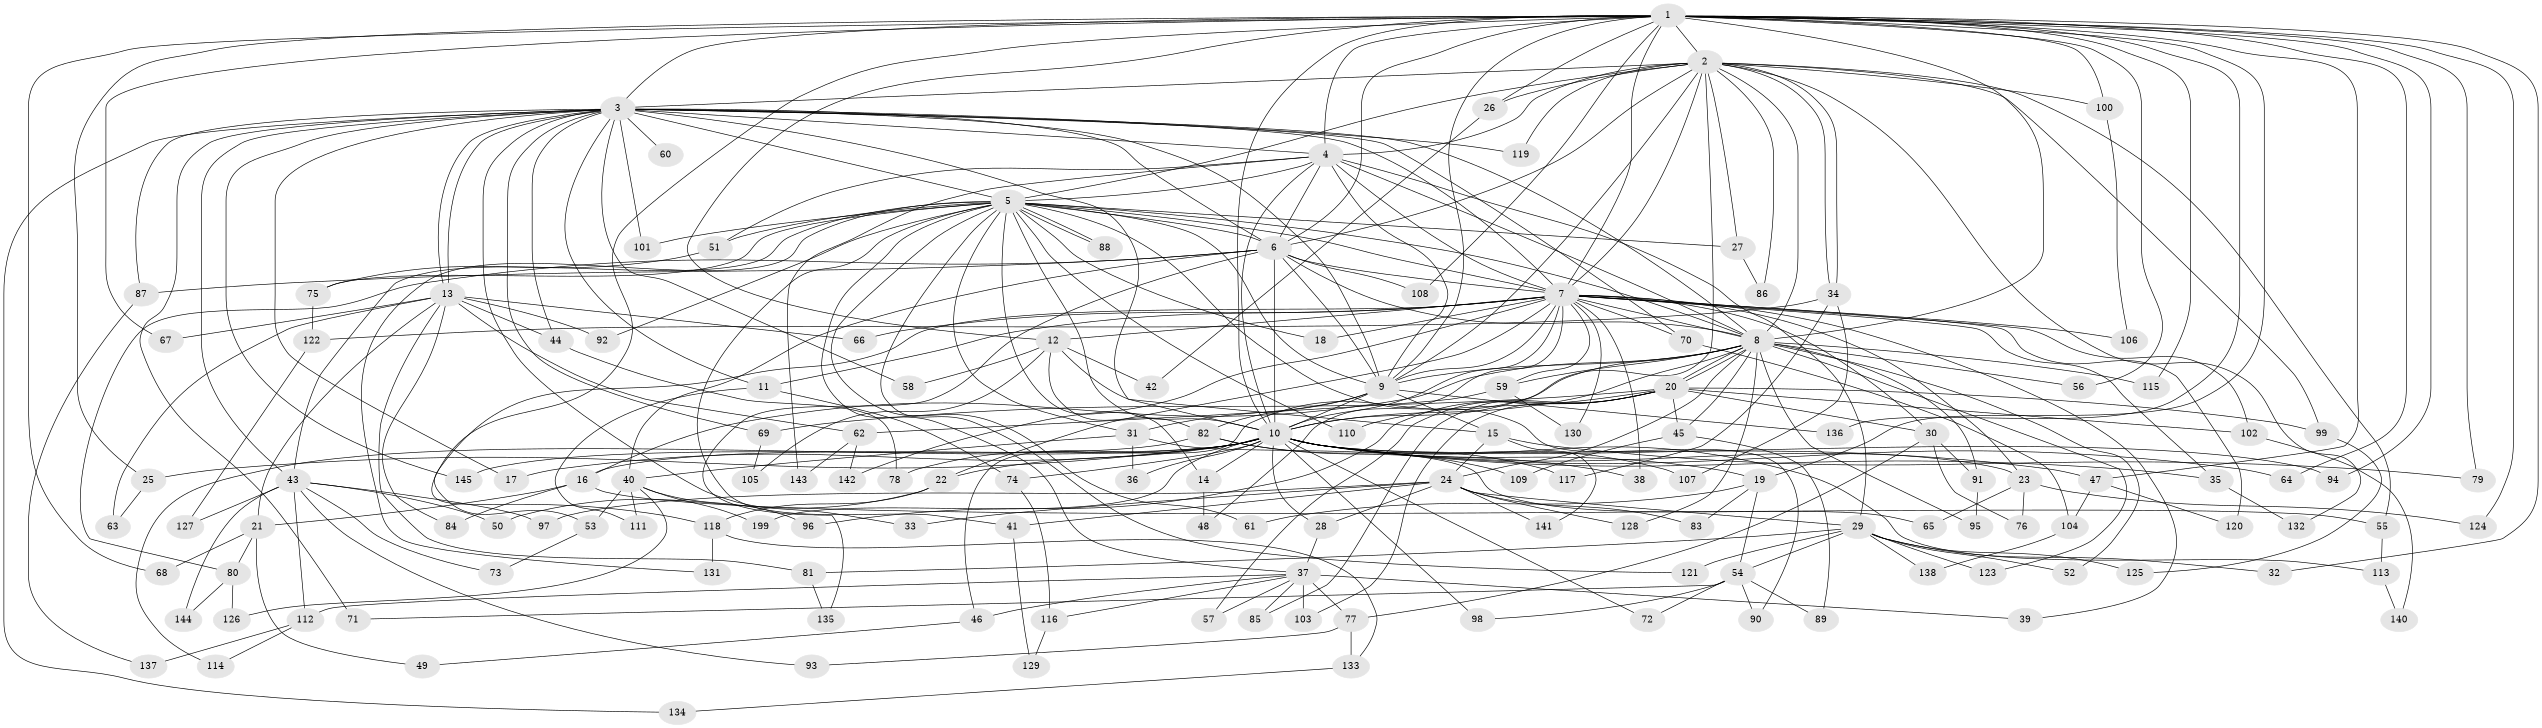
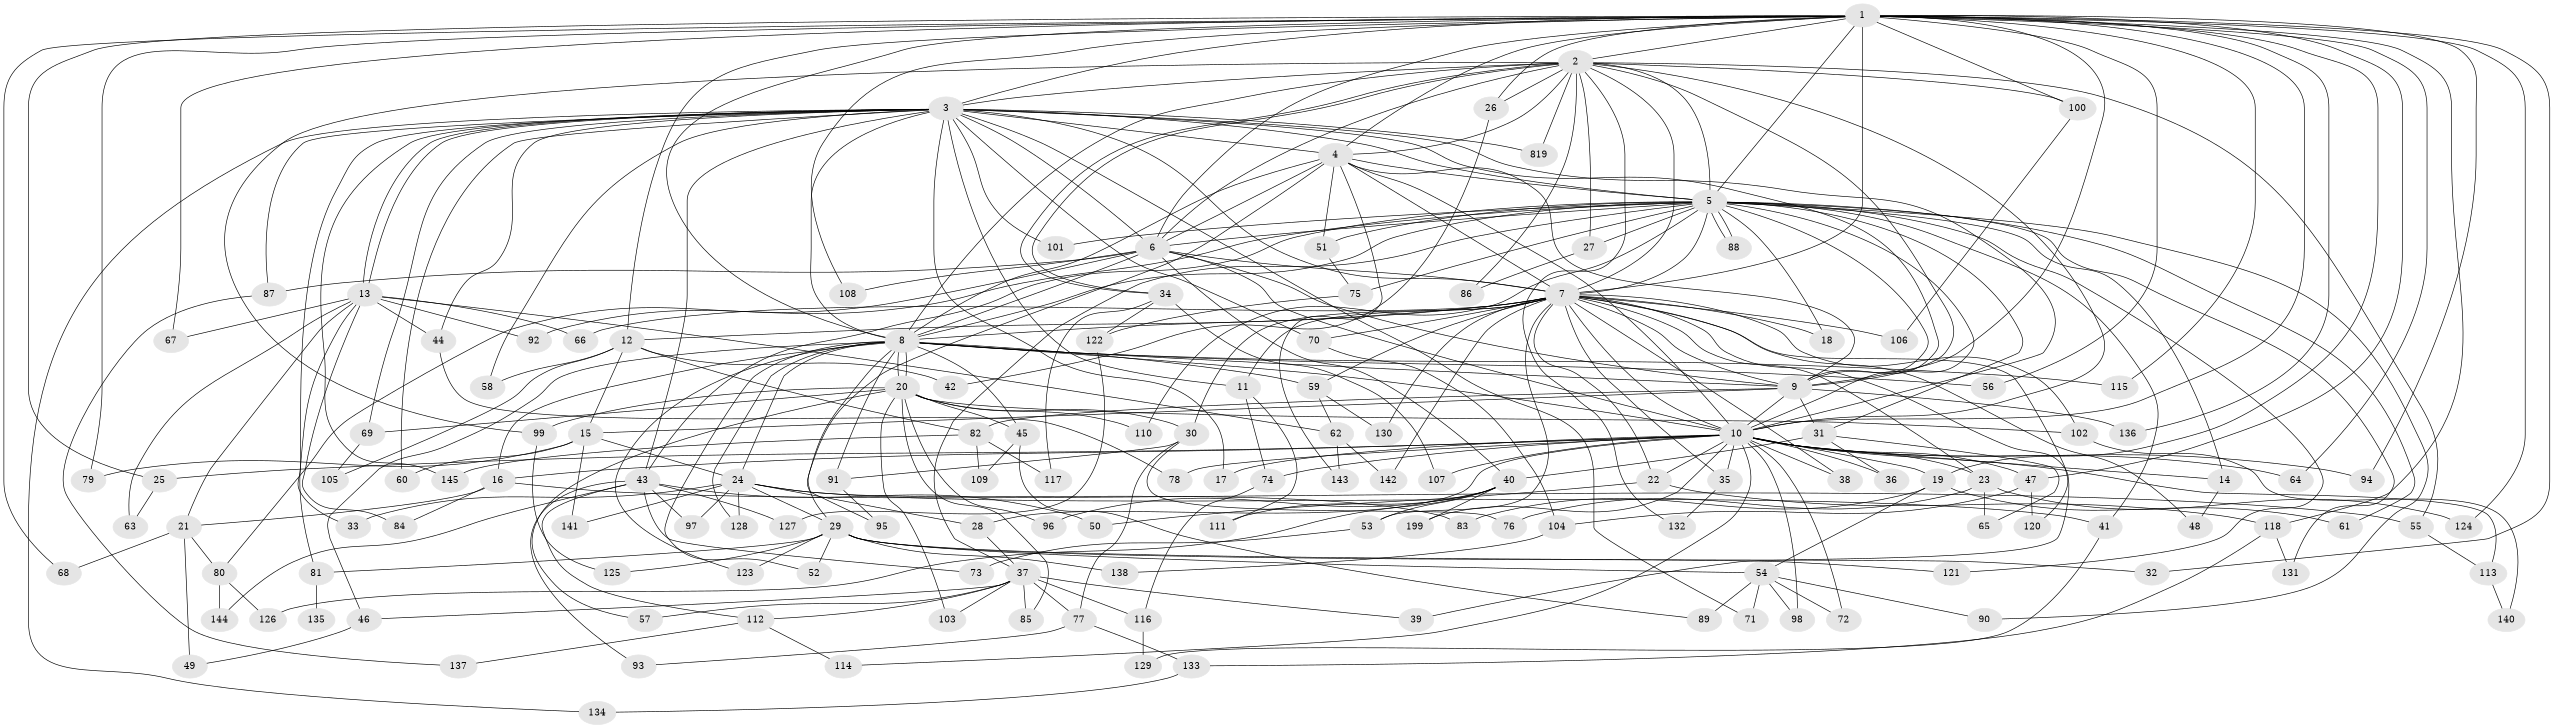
  graph {
    node [color=gray90 style=filled]
    1
    2
    3
    4
    5
    6
    7
    8
    9
    10
    12
    19
    25
    26
    32
    47
    56
    64
    67
    68
    79
    94
    100
    108
    115
    118
    124
    136
    27
    34
    55
    86
    99
-   119
+   119 [label=819]
    132
    11
    13
    17
    33
    43
    44
    58
    60
    69
    70
    71
    87
    101
    134
    145
    29
    51
    143
    14
    18
    31
    37
    41
    61
    75
    88
    90
    92
    110
    121
    131
    40
    80
    135
    22
    23
    30
    35
    38
    39
    48
    53
    59
    66
    102
    106
    120
    130
    142
    16
    20
    24
    45
    46
    52
    91
    95
    123
    128
    15
    82
    28
    36
    72
    74
    78
    98
    107
    113
    114
    n106 [label=199]
    42
    105
    54
    83
    63
    104
    133
    117
    122
    125
    111
    21
    62
    81
    84
    50
    97
    112
    73
    93
    127
    144
    137
    138
    65
    57
    85
    103
    77
    116
    129
    96
    126
    76
    140
    141
    89
    109
    49
    1 -- 2
    1 -- 3
    1 -- 4
+   1 -- 5
    1 -- 6
    1 -- 7
    1 -- 8
    1 -- 9
    1 -- 10
    1 -- 12
    1 -- 19
    1 -- 25
    1 -- 26
    1 -- 32
    1 -- 47
    1 -- 56
    1 -- 64
    1 -- 67
    1 -- 68
    1 -- 79
    1 -- 94
    1 -- 100
    1 -- 108
    1 -- 115
    1 -- 118
    1 -- 124
    1 -- 136
    2 -- 3
    2 -- 4
    2 -- 5
    2 -- 6
    2 -- 7
    2 -- 8
    2 -- 9
    2 -- 10
    2 -- 26
    2 -- 100
    2 -- 27
    2 -- 34
    2 -- 34
    2 -- 55
    2 -- 86
    2 -- 99
    2 -- 119
    2 -- 132
    3 -- 4
    3 -- 5
    3 -- 6
    3 -- 7
    3 -- 8
    3 -- 9
    3 -- 10
    3 -- 119
    3 -- 11
    3 -- 13
    3 -- 13
    3 -- 17
    3 -- 33
    3 -- 43
    3 -- 44
    3 -- 58
    3 -- 60
    3 -- 69
    3 -- 70
    3 -- 71
    3 -- 87
    3 -- 101
    3 -- 134
    3 -- 145
    4 -- 5
    4 -- 6
    4 -- 7
    4 -- 8
    4 -- 9
    4 -- 10
    4 -- 29
    4 -- 51
    4 -- 143
    5 -- 6
    5 -- 7
    5 -- 8
    5 -- 9
    5 -- 10
    5 -- 27
    5 -- 43
    5 -- 101
    5 -- 51
    5 -- 14
    5 -- 18
    5 -- 31
    5 -- 37
    5 -- 41
    5 -- 61
    5 -- 75
    5 -- 88
    5 -- 88
    5 -- 90
    5 -- 92
    5 -- 110
    5 -- 121
    5 -- 131
    6 -- 7
    6 -- 8
    6 -- 9
    6 -- 10
    6 -- 108
    6 -- 87
    6 -- 40
    6 -- 80
-   6 -- 135
    7 -- 8
    7 -- 9
    7 -- 10
    7 -- 12
    7 -- 11
    7 -- 70
    7 -- 18
    7 -- 22
    7 -- 23
    7 -- 30
    7 -- 35
    7 -- 38
    7 -- 39
    7 -- 48
    7 -- 53
    7 -- 59
    7 -- 66
    7 -- 102
    7 -- 106
    7 -- 120
    7 -- 130
    7 -- 142
    8 -- 9
    8 -- 10
    8 -- 56
    8 -- 115
    8 -- 59
    8 -- 16
    8 -- 20
    8 -- 20
    8 -- 24
    8 -- 45
    8 -- 46
    8 -- 52
    8 -- 91
    8 -- 95
    8 -- 123
    8 -- 128
    9 -- 10
    9 -- 136
    9 -- 31
    9 -- 15
    9 -- 82
    10 -- 19
    10 -- 25
    10 -- 47
    10 -- 64
    10 -- 94
    10 -- 17
    10 -- 14
    10 -- 22
    10 -- 23
    10 -- 35
    10 -- 38
    10 -- 16
    10 -- 28
    10 -- 36
    10 -- 72
    10 -- 74
    10 -- 78
    10 -- 98
    10 -- 107
    10 -- 113
    10 -- 114
    10 -- n106
    12 -- 58
    12 -- 15
    12 -- 82
    12 -- 42
    12 -- 105
    19 -- 61
    19 -- 54
    19 -- 83
    25 -- 63
    26 -- 42
    47 -- 120
    47 -- 104
    100 -- 106
    118 -- 131
    118 -- 133
    27 -- 86
    34 -- 107
    34 -- 117
    34 -- 122
    55 -- 113
    99 -- 125
    11 -- 74
    11 -- 111
    13 -- 67
    13 -- 44
    13 -- 92
    13 -- 66
    13 -- 63
    13 -- 21
    13 -- 62
    13 -- 81
    13 -- 84
    43 -- 50
    43 -- 97
    43 -- 112
    43 -- 73
    43 -- 93
    43 -- 127
    43 -- 144
    44 -- 78
    69 -- 105
    70 -- 104
    87 -- 137
    29 -- 32
    29 -- 121
    29 -- 52
    29 -- 123
    29 -- 54
    29 -- 125
    29 -- 81
    29 -- 138
    51 -- 75
    14 -- 48
    31 -- 40
    31 -- 36
    31 -- 65
    37 -- 39
    37 -- 46
    37 -- 112
    37 -- 57
    37 -- 85
    37 -- 103
    37 -- 77
    37 -- 116
    41 -- 129
    75 -- 122
    40 -- 53
    40 -- n106
    40 -- 111
    40 -- 96
    40 -- 126
    80 -- 144
    80 -- 126
    22 -- 118
    22 -- 50
    23 -- 124
    23 -- 65
    23 -- 76
    30 -- 91
    30 -- 77
    30 -- 76
    35 -- 132
    53 -- 73
    59 -- 130
    59 -- 62
    102 -- 140
    16 -- 55
    16 -- 21
    16 -- 84
    20 -- 99
    20 -- 69
    20 -- 110
    20 -- 30
    20 -- 102
    20 -- 45
    20 -- 57
    20 -- 85
    20 -- 103
    20 -- 96
    24 -- 33
    24 -- 29
    24 -- 41
    24 -- 128
    24 -- 28
    24 -- 83
    24 -- 97
    24 -- 141
    45 -- 89
    45 -- 109
    46 -- 49
    91 -- 95
    15 -- 79
+   15 -- 60
    15 -- 24
    15 -- 141
    82 -- 145
    82 -- 117
    82 -- 109
    28 -- 37
    74 -- 116
    113 -- 140
    54 -- 71
    54 -- 90
    54 -- 72
    54 -- 98
    54 -- 89
    104 -- 138
    133 -- 134
    122 -- 127
    21 -- 68
    21 -- 80
    21 -- 49
    62 -- 143
    62 -- 142
    81 -- 135
    112 -- 114
    112 -- 137
    77 -- 133
    77 -- 93
    116 -- 129
  }
